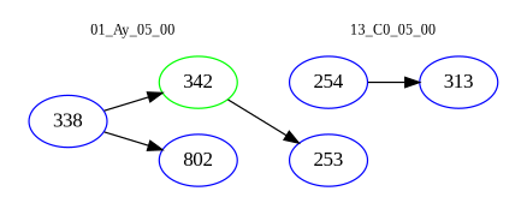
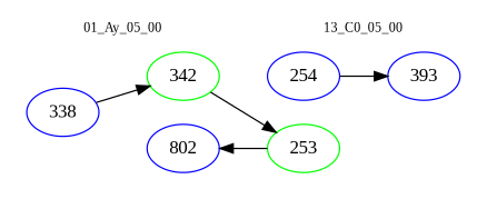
  digraph {
    fontname="Liberation Serif"
    rankdir=LR
    node [color=blue fontname="Liberation Serif"]
    edge [color=black fontname="Liberation Serif"]
    n1 [label=338]
    n2 [label=802]
    n3 [color=green label=342]
    n4 [label=254]
-   n5 [label=253]
-   n6 [label=313]
+   n5 [color=green label=253]
+   n6 [label=393]
    subgraph cluster_1 {
      color=white
      fontsize=10
      label="01_Ay_05_00"
      n1
      n2
      n3
    }
    subgraph cluster_2 {
      color=white
      fontsize=10
      label="13_C0_05_00"
      n4
      n5
      n6
    }
-   n1 -> n2
+   n5 -> n2
    n1 -> n3
    n3 -> n5
    n4 -> n6
  }
